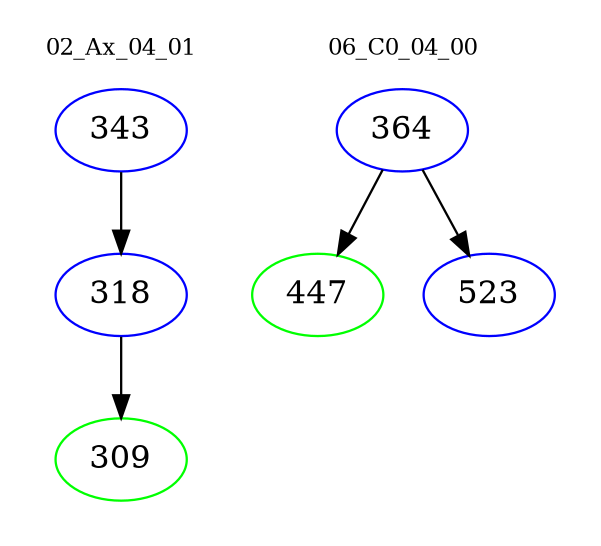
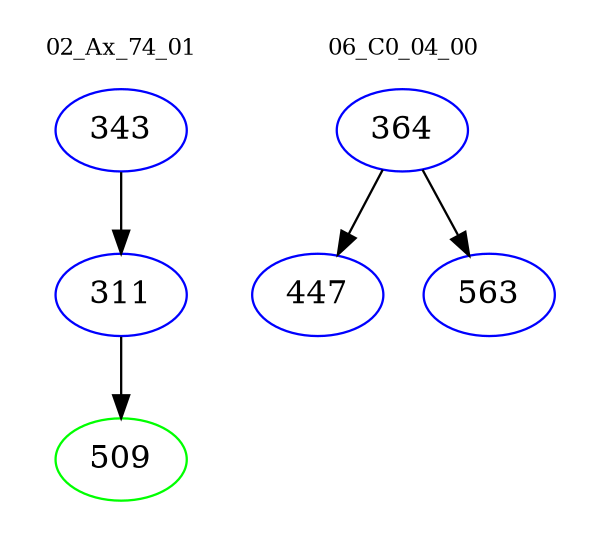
  digraph {
    node [color=blue]
    edge [color=black]
-   n1 [label=318]
-   n2 [color=green label=309]
+   n1 [label=311]
+   n2 [color=green label=509]
    n3 [label=343]
    n4 [label=364]
-   n5 [color=green label=447]
-   n6 [label=523]
+   n5 [label=447]
+   n6 [label=563]
    subgraph cluster_1 {
      color=white
      fontsize=10
-     label="02_Ax_04_01"
+     label="02_Ax_74_01"
      n1
      n2
      n3
    }
    subgraph cluster_2 {
      color=white
      fontsize=10
      label="06_C0_04_00"
      n4
      n5
      n6
    }
    n1 -> n2
    n3 -> n1
    n4 -> n5
    n4 -> n6
  }
